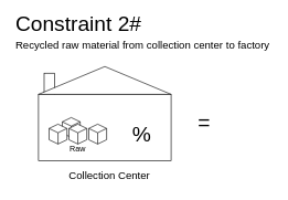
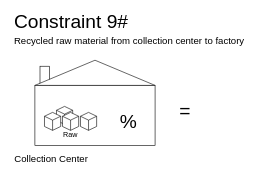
  <mxCell id="0" />
  <mxCell id="1" parent="0" />
  <mxCell id="2" value="" style="rounded=0;whiteSpace=wrap;html=1;" vertex="1" parent="1"><mxGeometry x="66" y="110" width="16" height="40" as="geometry" /></mxCell>
  <mxCell id="3" value="" style="triangle;whiteSpace=wrap;html=1;labelBackgroundColor=#006600;fontColor=#006600;direction=north;" vertex="1" parent="1"><mxGeometry x="57.5" y="100" width="200.5" height="42" as="geometry" /></mxCell>
  <mxCell id="4" value="" style="rounded=0;whiteSpace=wrap;html=1;fontSize=16;" vertex="1" parent="1"><mxGeometry x="57.5" y="142" width="200.5" height="100" as="geometry" /></mxCell>
  <mxCell id="5" value="" style="html=1;whiteSpace=wrap;shape=isoCube2;backgroundOutline=1;isoAngle=15;" vertex="1" parent="1"><mxGeometry x="93.5" y="177" width="27" height="30" as="geometry" /></mxCell>
  <mxCell id="6" value="=" style="text;html=1;strokeColor=none;fillColor=none;align=center;verticalAlign=middle;whiteSpace=wrap;rounded=0;fontSize=32;" vertex="1" parent="1"><mxGeometry x="278" y="170" width="60" height="30" as="geometry" /></mxCell>
  <mxCell id="7" value="" style="html=1;whiteSpace=wrap;shape=isoCube2;backgroundOutline=1;isoAngle=15;" vertex="1" parent="1"><mxGeometry x="73.5" y="187" width="27" height="30" as="geometry" /></mxCell>
  <mxCell id="8" value="" style="html=1;whiteSpace=wrap;shape=isoCube2;backgroundOutline=1;isoAngle=15;" vertex="1" parent="1"><mxGeometry x="103.5" y="187" width="27" height="30" as="geometry" /></mxCell>
  <mxCell id="9" value="" style="html=1;whiteSpace=wrap;shape=isoCube2;backgroundOutline=1;isoAngle=15;" vertex="1" parent="1"><mxGeometry x="133.5" y="187" width="27" height="30" as="geometry" /></mxCell>
  <mxCell id="10" value="Raw" style="text;html=1;strokeColor=none;fillColor=none;align=center;verticalAlign=middle;whiteSpace=wrap;rounded=0;" vertex="1" parent="1"><mxGeometry x="82" y="210" width="70" height="30" as="geometry" /></mxCell>
- <mxCell id="11" value="Constraint 2#" style="text;html=1;strokeColor=none;fillColor=none;align=left;verticalAlign=middle;whiteSpace=wrap;rounded=0;fontSize=32;" vertex="1" parent="1"><mxGeometry x="20.75" y="20" width="204.5" height="30" as="geometry" /></mxCell>
+ <mxCell id="11" value="Constraint 9#" style="text;html=1;strokeColor=none;fillColor=none;align=left;verticalAlign=middle;whiteSpace=wrap;rounded=0;fontSize=32;" vertex="1" parent="1"><mxGeometry x="20.75" y="20" width="204.5" height="30" as="geometry" /></mxCell>
  <mxCell id="12" value="Recycled raw material from collection center to factory" style="text;html=1;strokeColor=none;fillColor=none;align=left;verticalAlign=middle;whiteSpace=wrap;rounded=0;fontSize=16;" vertex="1" parent="1"><mxGeometry x="20.75" y="52" width="387.25" height="30" as="geometry" /></mxCell>
- <mxCell id="13" value="Collection Center" style="text;html=1;strokeColor=none;fillColor=none;align=center;verticalAlign=middle;whiteSpace=wrap;rounded=0;fontSize=16;" vertex="1" parent="1"><mxGeometry x="93.5" y="250" width="141.5" height="30" as="geometry" /></mxCell>
+ <mxCell id="13" value="Collection Center" style="text;html=1;strokeColor=none;fillColor=none;align=center;verticalAlign=middle;whiteSpace=wrap;rounded=0;fontSize=16;" vertex="1" parent="1"><mxGeometry x="13.5" y="250" width="141.5" height="30" as="geometry" /></mxCell>
  <mxCell id="14" value="%" style="text;html=1;strokeColor=none;fillColor=none;align=center;verticalAlign=middle;whiteSpace=wrap;rounded=0;fontSize=32;" vertex="1" parent="1"><mxGeometry x="184.38" y="187" width="60" height="30" as="geometry" /></mxCell>
  <mxCell id="15" value="" style="shape=image;html=1;verticalAlign=top;verticalLabelPosition=bottom;labelBackgroundColor=#ffffff;imageAspect=0;aspect=fixed;image=https://cdn0.iconfinder.com/data/icons/phosphor-duotone-vol-3/256/recycle-duotone-128.png;fontColor=#006600;" vertex="1" parent="1"><mxGeometry x="205.25" y="150" width="20" height="20" as="geometry" /></mxCell>
  <mxCell id="16" value="" style="shape=image;html=1;verticalAlign=top;verticalLabelPosition=bottom;labelBackgroundColor=#ffffff;imageAspect=0;aspect=fixed;image=https://cdn0.iconfinder.com/data/icons/web-development-and-studio/512/118_Ax_Log_Timber_Wood-128.png;fontColor=#006600;" vertex="1" parent="1"><mxGeometry x="363" y="157" width="50" height="50" as="geometry" /></mxCell>
